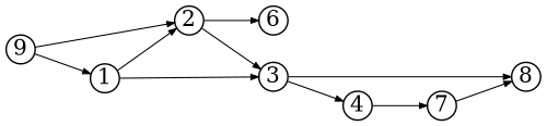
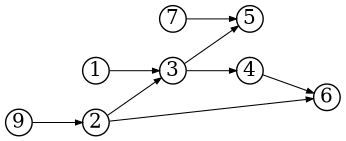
  digraph {
    rankdir=LR
    node [fixedsize=true shape=circle]
    edge [arrowsize=0.5 penwidth=0.75]
-   5 [width=.26 label=8]
+   5 [width=.26]
    7 [width=.26]
    4 [width=.26]
    3 [width=.26]
    2 [width=.26]
    6 [width=.26]
    1 [width=.26]
    n8 [label=9 width=.26]
    7 -> 5
-   4 -> 7
+   4 -> 6
    3 -> 5
    3 -> 4
    2 -> 3
    2 -> 6
    1 -> 3
-   1 -> 2
    n8 -> 2
-   n8 -> 1
  }
